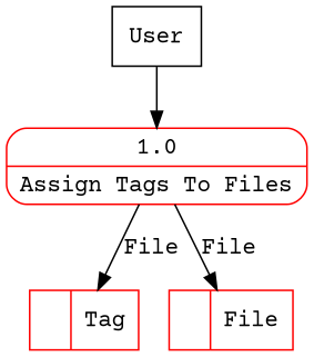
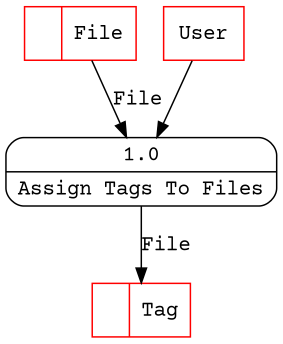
  digraph {
    fontname="Courier Prime"
    node [fontname="Courier Prime" shape=record]
    edge [fontname="Courier Prime"]
    n1 [color=red label="<f0>  |<f1> Tag "]
    n2 [color=red label="<f0>  |<f1> File "]
-   n3 [label=User shape=box]
-   n4 [label="{<f0> 1.0|<f1> Assign Tags To Files }" shape=Mrecord color=red]
+   n3 [label=User shape=box color=red]
+   n4 [label="{<f0> 1.0|<f1> Assign Tags To Files }" shape=Mrecord]
    n3 -> n4
    n4 -> n1 [label=File]
-   n4 -> n2 [label=File]
+   n2 -> n4 [label=File]
  }
